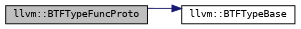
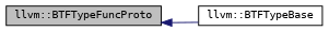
  digraph {
    rankdir=LR
    fontname="DejaVu Sans Mono"
    node [color=black fontname="DejaVu Sans Mono" fontsize=10 shape=box]
    n1 [fillcolor=grey75 fontcolor=black height=0.2 label="llvm::BTFTypeFuncProto" style=filled width=0.4]
    n2 [height=0.2 label="llvm::BTFTypeBase" width=0.4]
-   n2 -> n1 [color=midnightblue dir=back fontname="DejaVu Sans Mono" fontsize=10 labelfontname=Helvetica labelfontsize=10 style=solid]
+   n1 -> n2 [color=midnightblue dir=back fontname="DejaVu Sans Mono" fontsize=10 labelfontname=Helvetica labelfontsize=10 style=solid]
  }
